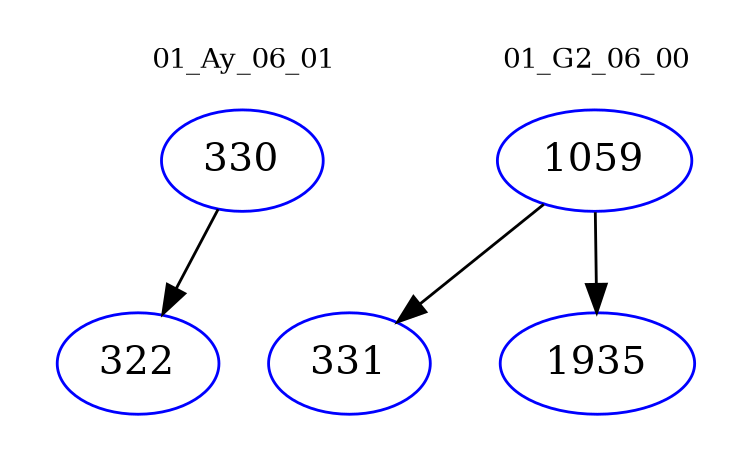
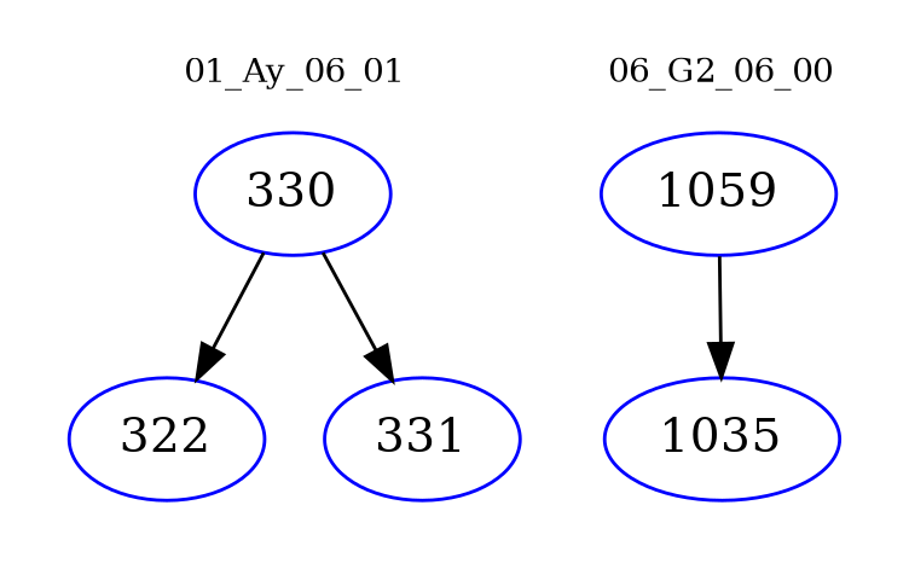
  digraph {
    node [color=blue]
    edge [color=black]
    n1 [label=330]
    n2 [label=322]
    n3 [label=331]
    n4 [label=1059]
-   n5 [label=1935]
+   n5 [label=1035]
    subgraph cluster_1 {
      color=white
      fontsize=10
      label="01_Ay_06_01"
      n1
      n2
      n3
    }
    subgraph cluster_2 {
      color=white
      fontsize=10
-     label="01_G2_06_00"
+     label="06_G2_06_00"
      n4
      n5
    }
    n1 -> n2
-   n4 -> n3
+   n1 -> n3
    n4 -> n5
  }
